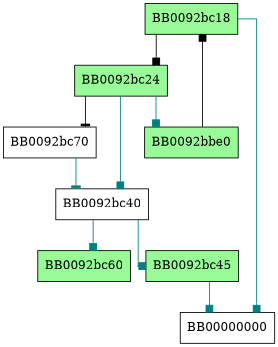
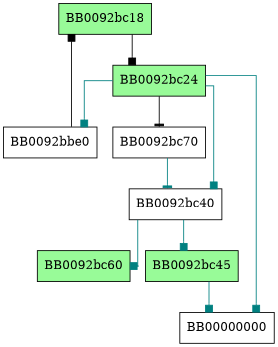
  digraph {
    splines=ortho
    node [fillcolor=palegreen shape=box style=filled]
    edge [arrowhead=box color=teal]
    BB0092bc18
-   BB0092bbe0
+   BB0092bbe0 [fillcolor=white]
    BB0092bc24
    BB0092bc70 [fillcolor=white]
    BB0092bc40 [fillcolor=white]
    BB00000000 [fillcolor=white]
    BB0092bc60
    BB0092bc45
    BB0092bc18 -> BB0092bc24 [color=black]
-   BB0092bc18 -> BB00000000
+   BB0092bc24 -> BB00000000
    BB0092bbe0 -> BB0092bc18 [color=black]
    BB0092bc24 -> BB0092bbe0
    BB0092bc24 -> BB0092bc70 [arrowhead=tee color=black]
    BB0092bc24 -> BB0092bc40
    BB0092bc70 -> BB0092bc40 [arrowhead=tee]
    BB0092bc40 -> BB0092bc60
    BB0092bc40 -> BB0092bc45
    BB0092bc45 -> BB00000000
  }
